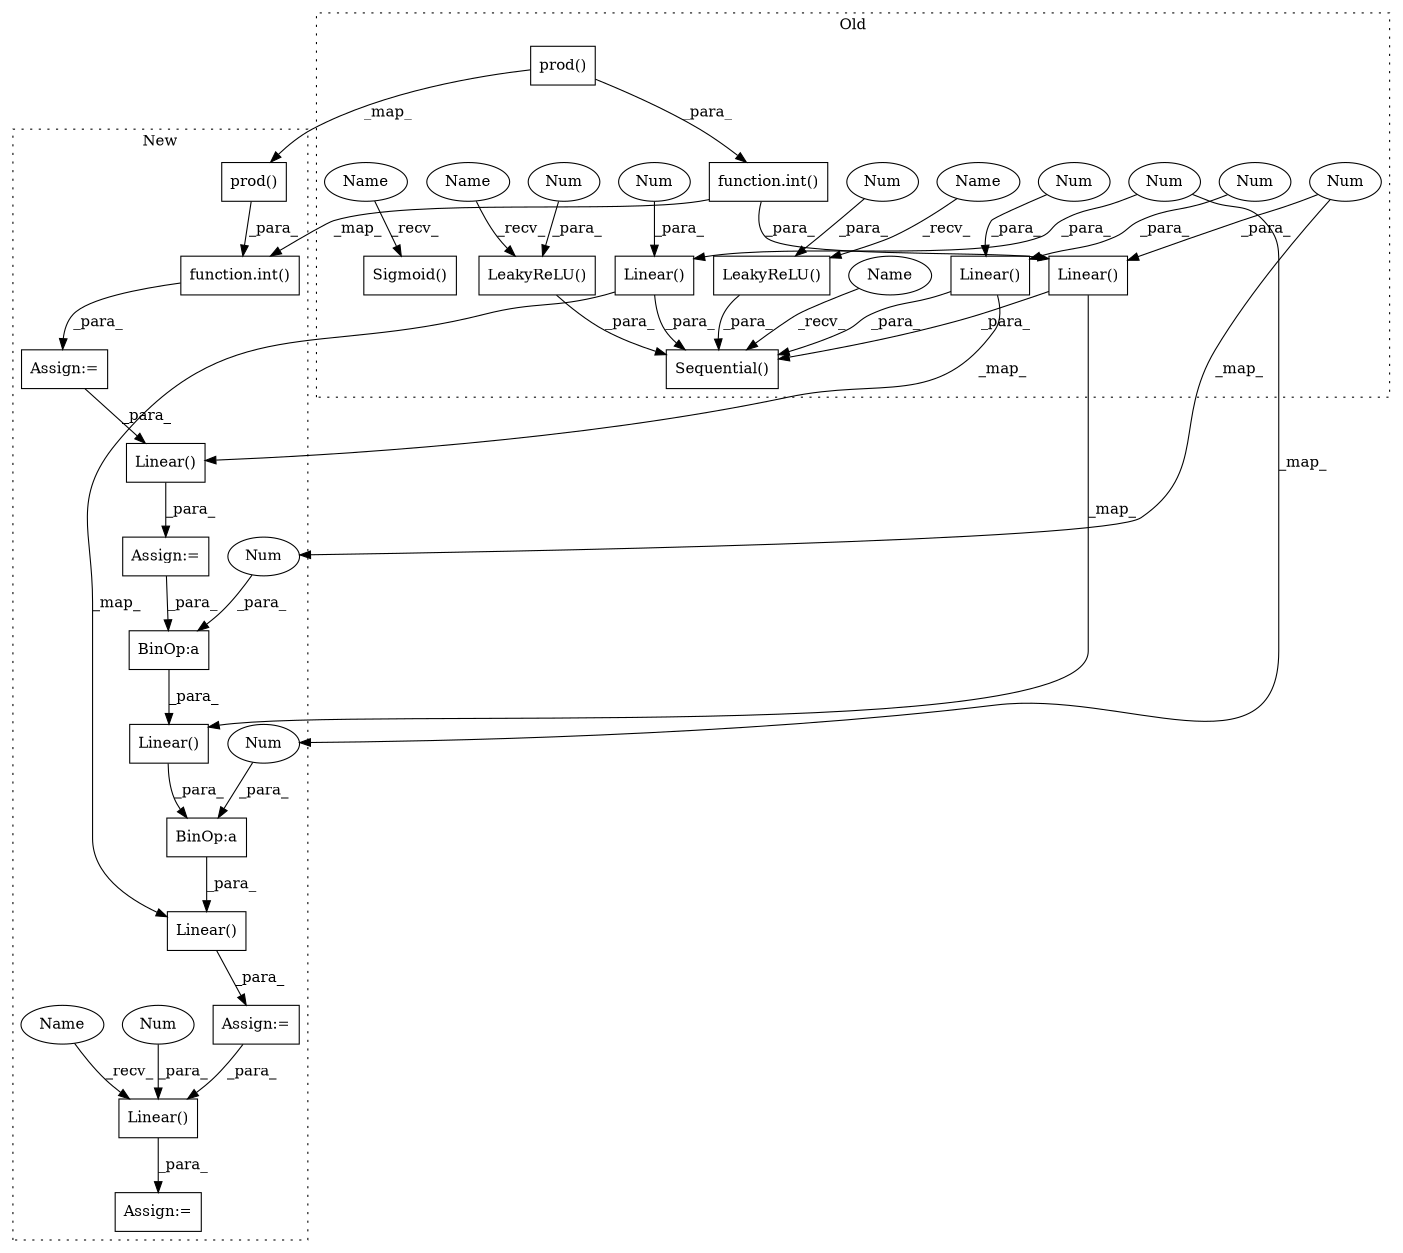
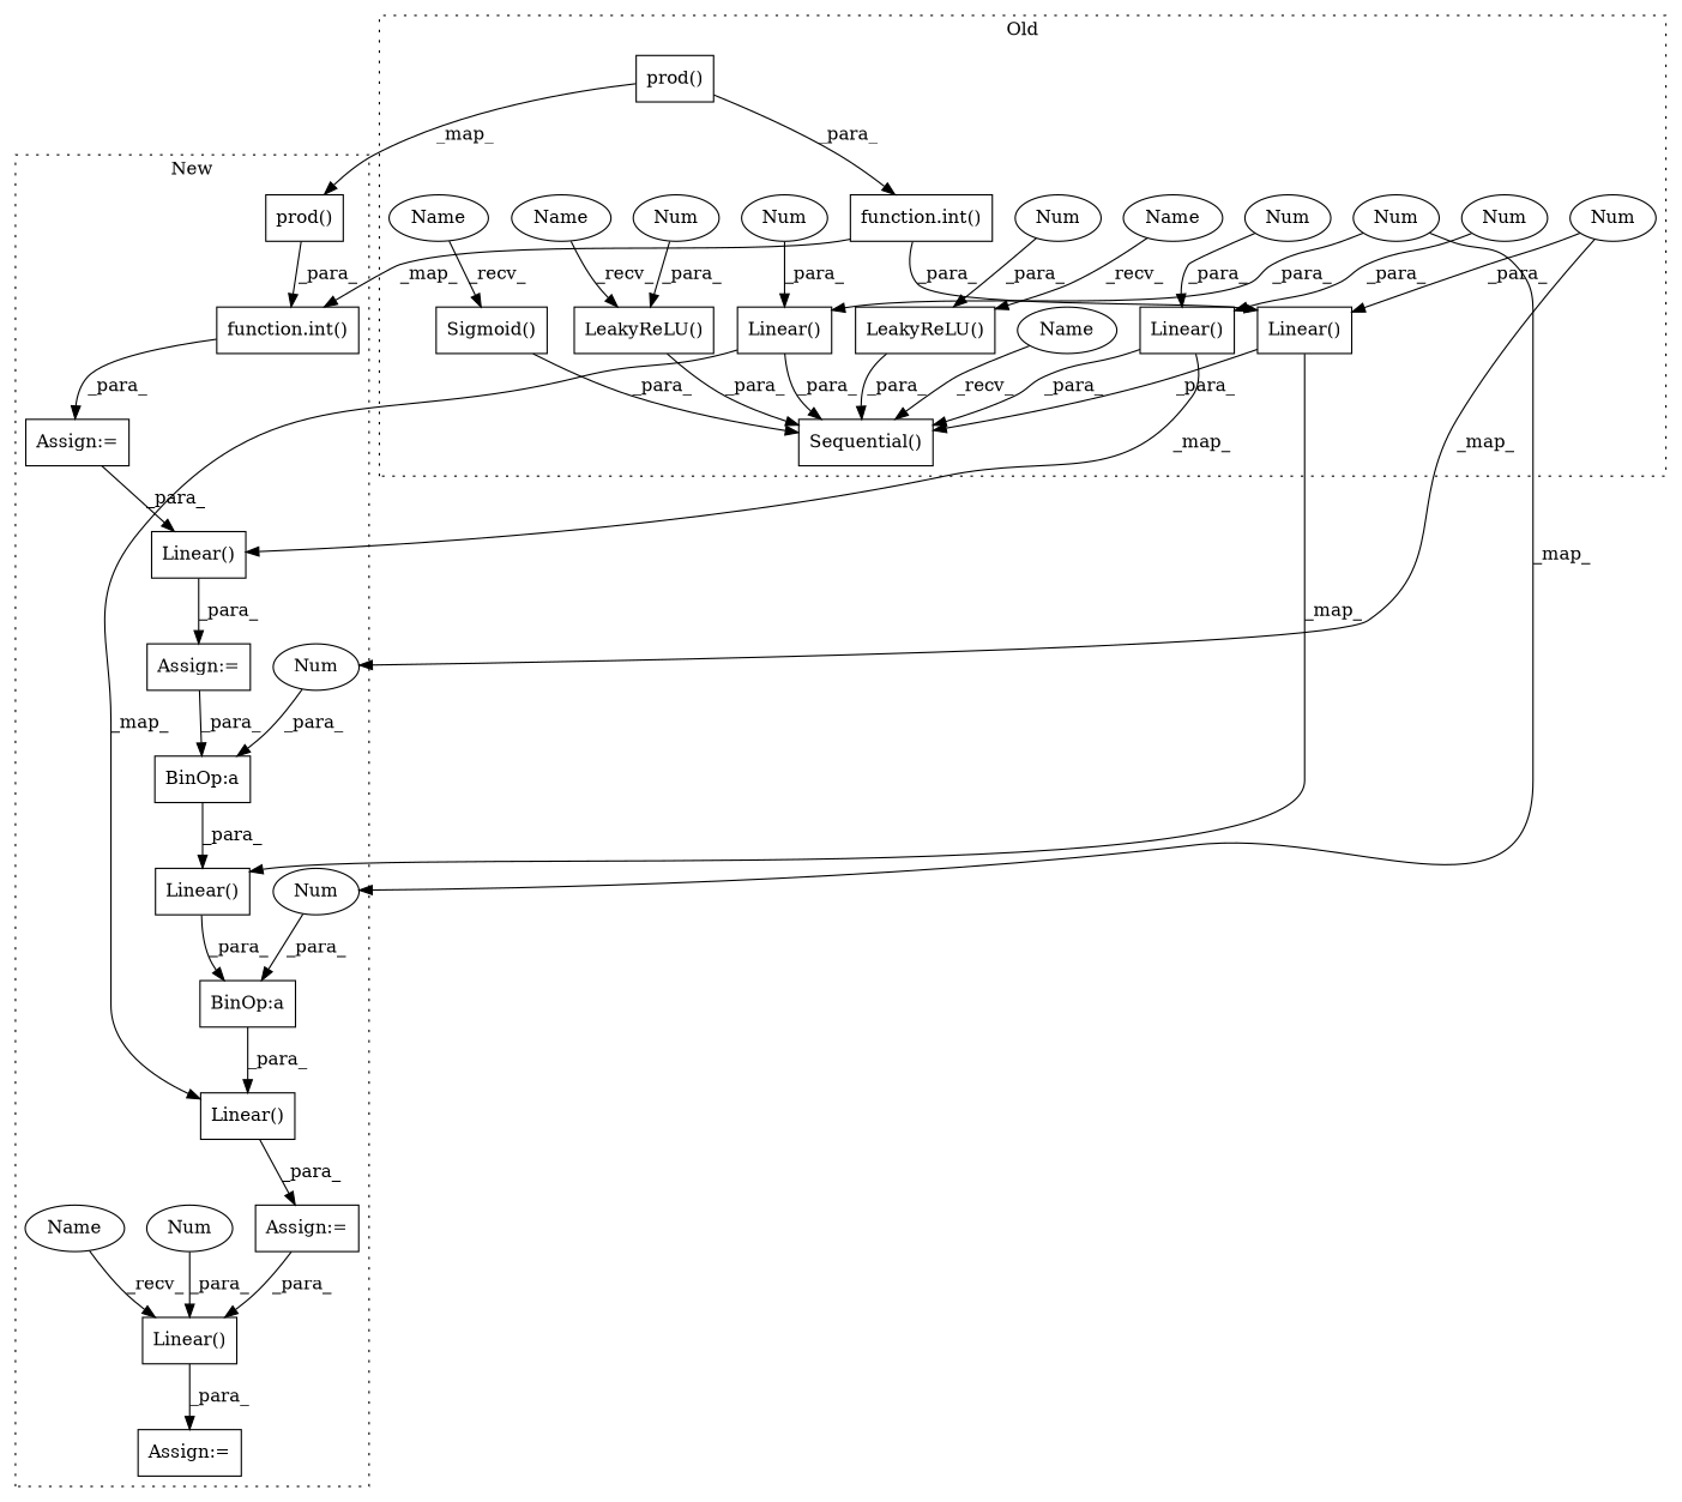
  digraph {
    node [a=75 l=3 s=1205 shape=box]
    n1 [l="4,1" label="function.int()" s="1008,1030"]
    n2 [l="27,11" label="Sequential()" s="971,1217"]
    n3 [l="8,1" label="prod()" s="1012,1029"]
    n4 [l="10,1" label="Linear()" s="1174,1190"]
    n5 [l=12 label="Sigmoid()"]
    n6 [l="10,1" label="Linear()" s="998,1036"]
    n7 [l="10,1" label="Linear()" s="1096,1114"]
    n8 [a=76 label=Num s=1033 shape=ellipse]
    n9 [a=76 label=Num s=1184 shape=ellipse]
    n10 [a=76 label=Num s=1111 shape=ellipse]
    n11 [a=76 l=1 label=Num s=1189 shape=ellipse]
    n12 [a=76 label=Num s=1106 shape=ellipse]
    n13 [l="13,15" label="LeakyReLU()" s="1129,1145"]
    n14 [a=76 label=Num s=1142 shape=ellipse]
    n15 [l="13,15" label="LeakyReLU()" s="1051,1067"]
    n16 [a=76 label=Num s=1064 shape=ellipse]
    n17 [a=87 l=2 label=Name s=971 shape=ellipse]
    n18 [a=87 l=2 label=Name s=1129 shape=ellipse]
    n19 [a=87 l=2 label=Name shape=ellipse]
    n20 [a=87 l=2 label=Name s=1051 shape=ellipse]
    n21 [l="4,1" label="function.int()" s="967,989"]
    n22 [a=68 label="Assign:=" s=1216]
    n23 [l="10,1" label="Linear()" s="1219,1253"]
    n24 [l="8,1" label="prod()" s="971,988"]
    n25 [a=68 label="Assign:=" s=964]
    n26 [l="10,1" label="Linear()" s="1139,1198"]
    n27 [a=82 l=4 label="BinOp:a" s=1193]
    n28 [a=82 l=4 label="BinOp:a" s=1113]
    n29 [l="10,1" label="Linear()" s="1059,1118"]
    n30 [l="10,1" label="Linear()" s="1010,1038"]
    n31 [a=76 l=1 label=Num s=1117 shape=ellipse]
    n32 [a=76 l=1 label=Num s=1197 shape=ellipse]
    n33 [a=76 l=1 label=Num s=1252 shape=ellipse]
    n34 [a=68 label="Assign:=" s=1007]
    n35 [a=68 label="Assign:=" s=1136]
    n36 [a=87 l=2 label=Name s=1219 shape=ellipse]
    subgraph cluster_1 {
      label=Old
      style=dotted
      n1
      n2
      n3
      n4
      n5
      n6
      n7
      n8
      n9
      n10
      n11
      n12
      n13
      n14
      n15
      n16
      n17
      n18
      n19
      n20
    }
    subgraph cluster_2 {
      label=New
      style=dotted
      n21
      n22
      n23
      n24
      n25
      n26
      n27
      n28
      n29
      n30
      n31
      n32
      n33
      n34
      n35
      n36
    }
    n1 -> n6 [label=_para_]
    n1 -> n21 [label=_map_]
    n3 -> n1 [label=_para_]
    n3 -> n24 [label=_map_]
    n4 -> n2 [label=_para_]
    n4 -> n26 [label=_map_]
+   n5 -> n2 [label=_para_]
    n6 -> n2 [label=_para_]
    n6 -> n29 [label=_map_]
    n7 -> n2 [label=_para_]
    n7 -> n30 [label=_map_]
    n8 -> n6 [label=_para_]
    n8 -> n31 [label=_map_]
    n9 -> n4 [label=_para_]
    n9 -> n32 [label=_map_]
    n10 -> n7 [label=_para_]
    n11 -> n4 [label=_para_]
    n12 -> n7 [label=_para_]
    n13 -> n2 [label=_para_]
    n14 -> n13 [label=_para_]
    n15 -> n2 [label=_para_]
    n16 -> n15 [label=_para_]
    n17 -> n2 [label=_recv_]
    n18 -> n13 [label=_recv_]
    n19 -> n5 [label=_recv_]
    n20 -> n15 [label=_recv_]
    n21 -> n25 [label=_para_]
    n23 -> n22 [label=_para_]
    n24 -> n21 [label=_para_]
    n25 -> n30 [label=_para_]
    n26 -> n35 [label=_para_]
    n27 -> n26 [label=_para_]
    n28 -> n29 [label=_para_]
    n29 -> n27 [label=_para_]
    n30 -> n34 [label=_para_]
    n31 -> n28 [label=_para_]
    n32 -> n27 [label=_para_]
    n33 -> n23 [label=_para_]
    n34 -> n28 [label=_para_]
    n35 -> n23 [label=_para_]
    n36 -> n23 [label=_recv_]
  }
